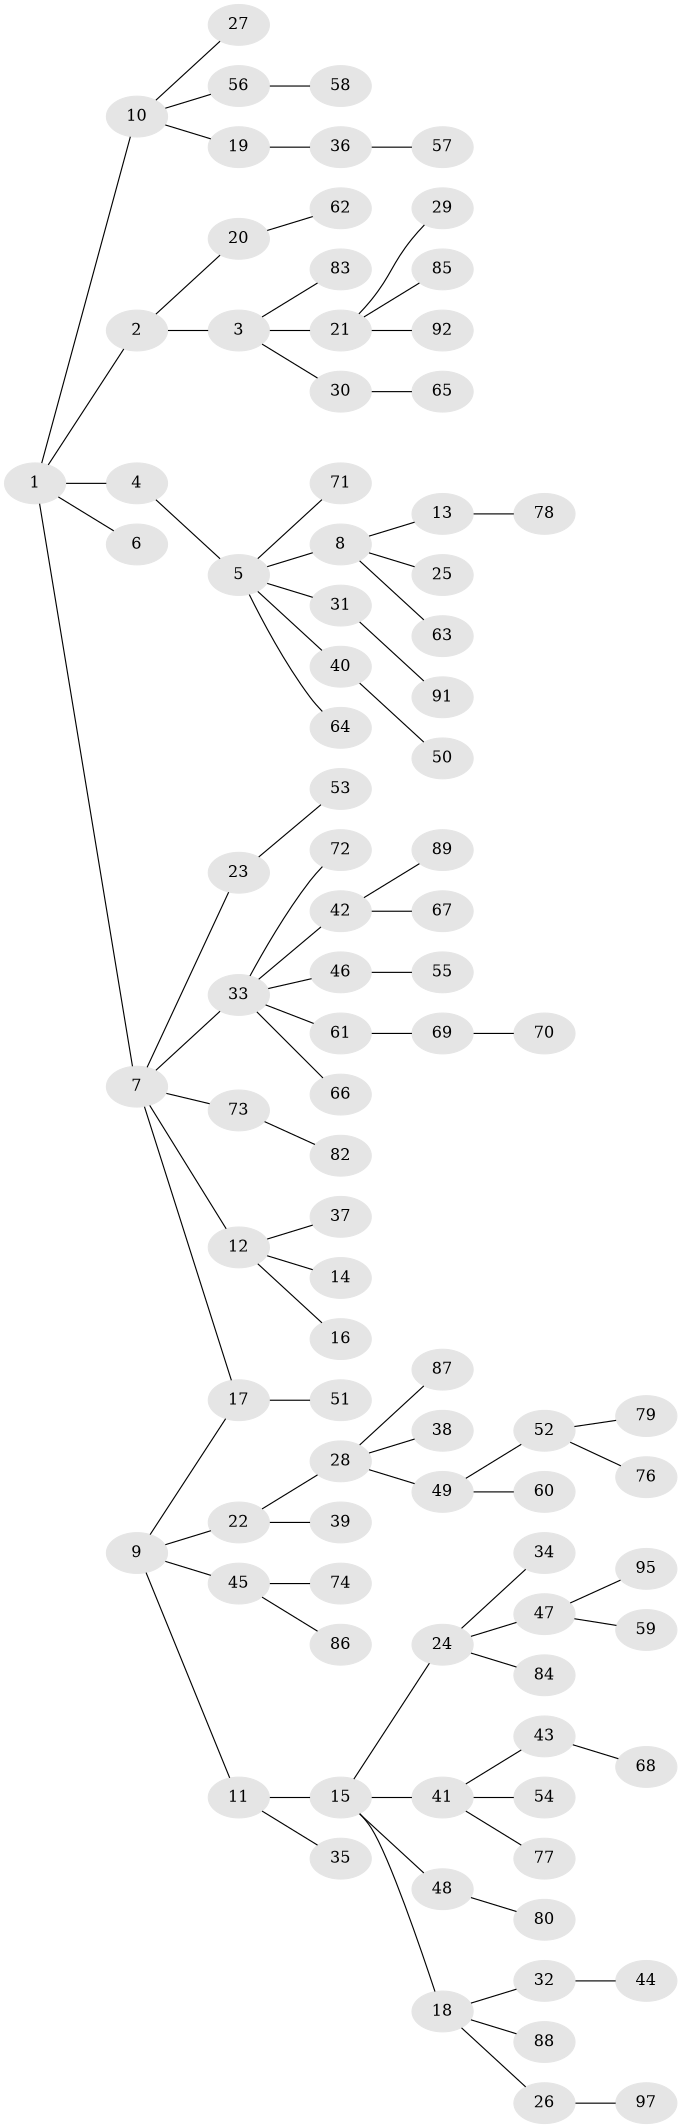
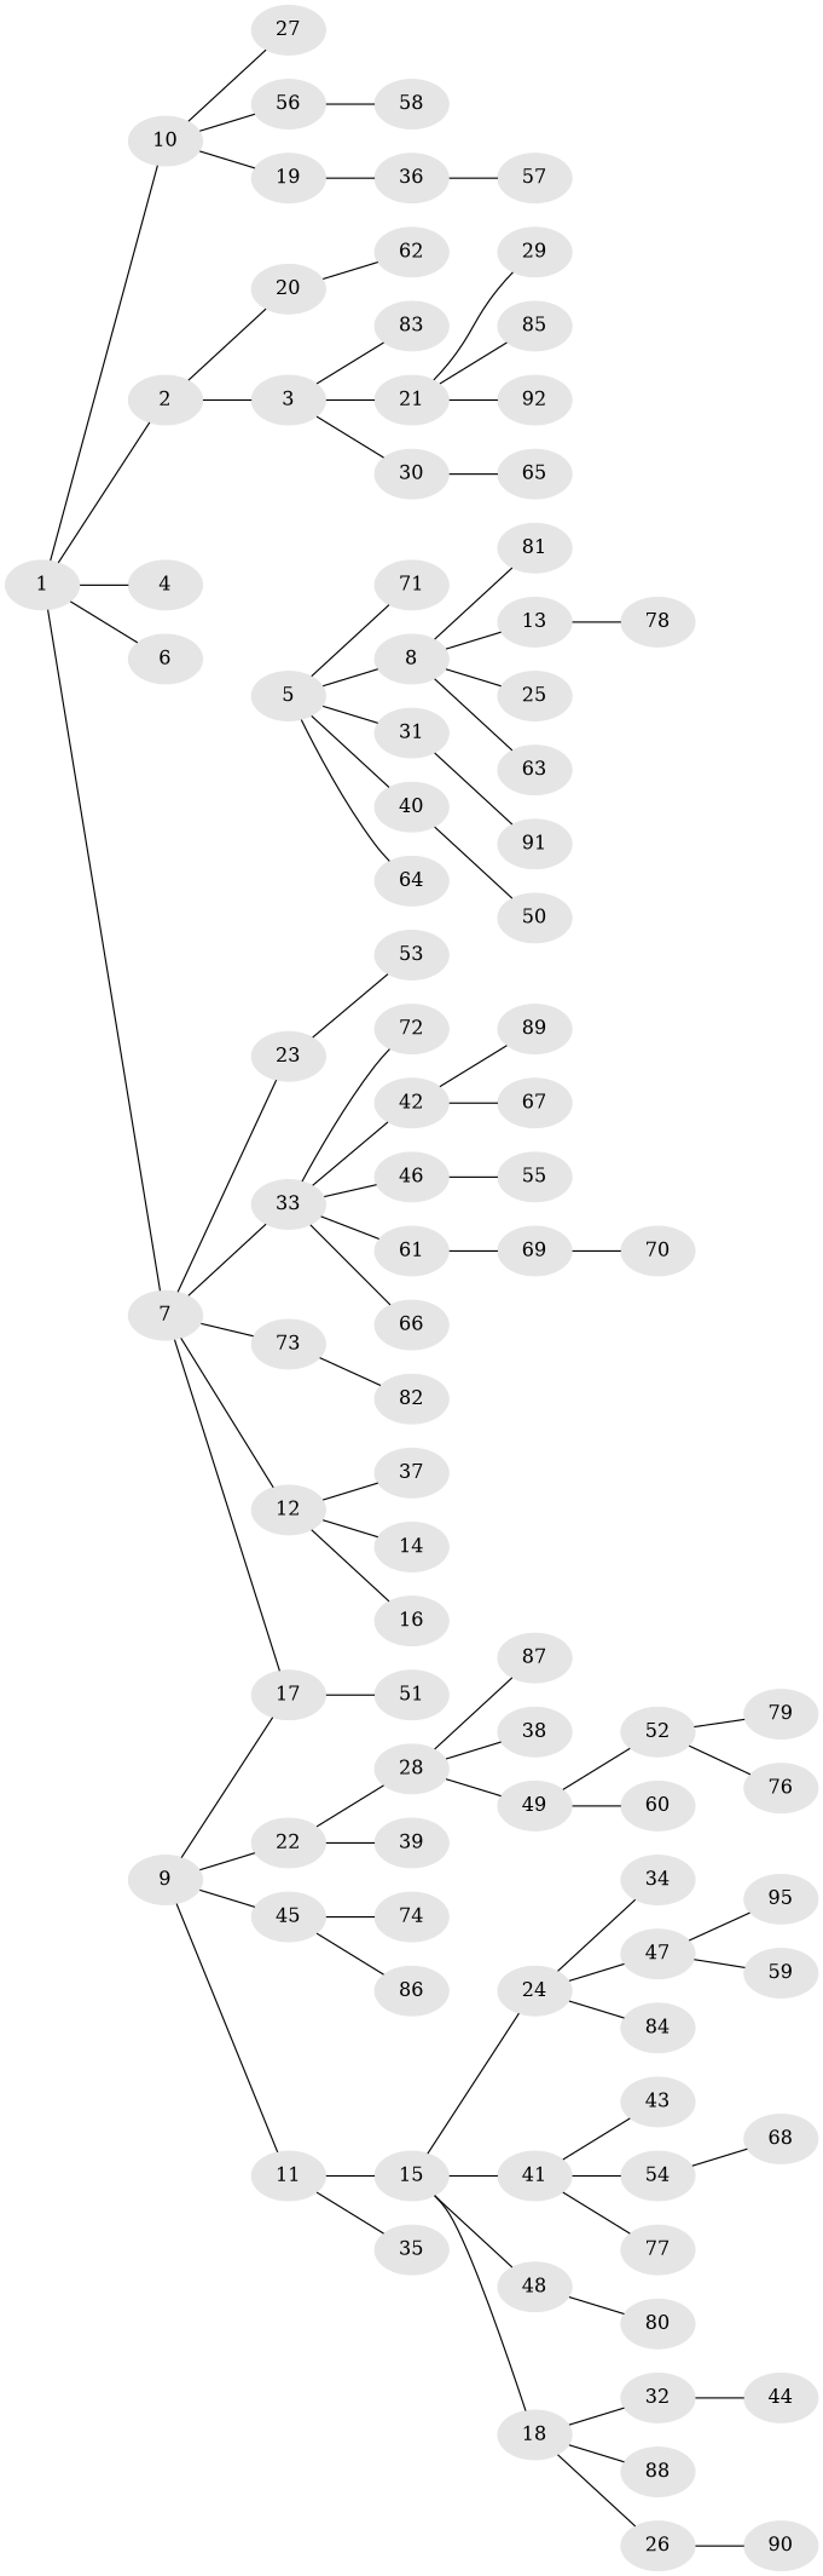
  graph {
    fontname="DejaVu Serif"
    rankdir=LR
    node [color=gray90 fontname="DejaVu Serif" style=filled]
    edge [fontname="DejaVu Serif"]
    1
    2
    4
    6
    7
    10
    3
    20
    5
    12
    23
    33
    73
    17
    19
    27
    56
    21
    30
    83
    62
    29
    85
    92
    65
    8
    31
    40
    64
    71
    13
    25
    63
+   81
    91
    50
    9
    11
    22
    45
    14
    16
    37
    53
    42
    46
    61
    66
    72
    82
    78
    15
    35
    51
    28
    39
    74
    86
    36
    58
    18
    24
    41
    48
    26
    32
    88
    34
    47
    84
    43
    54
    77
    80
-   90 [label=97]
+   90
    44
    57
    38
    49
    87
    59
    n82 [label=95]
    52
    60
    67
    89
    55
    69
    68
    76
    79
    70
    1 -- 2
    1 -- 4
    1 -- 6
    1 -- 7
    1 -- 10
    2 -- 3
    2 -- 20
-   4 -- 5
    7 -- 12
    7 -- 23
    7 -- 33
    7 -- 73
    7 -- 17
    10 -- 19
    10 -- 27
    10 -- 56
    3 -- 21
    3 -- 30
    3 -- 83
    20 -- 62
    5 -- 8
    5 -- 31
    5 -- 40
    5 -- 64
    5 -- 71
    12 -- 14
    12 -- 16
    12 -- 37
    23 -- 53
    33 -- 42
    33 -- 46
    33 -- 61
    33 -- 66
    33 -- 72
    73 -- 82
    17 -- 51
    19 -- 36
    56 -- 58
    21 -- 29
    21 -- 85
    21 -- 92
    30 -- 65
    8 -- 13
    8 -- 25
    8 -- 63
+   8 -- 81
    31 -- 91
    40 -- 50
    13 -- 78
    9 -- 17
    9 -- 11
    9 -- 22
    9 -- 45
    11 -- 15
    11 -- 35
    22 -- 28
    22 -- 39
    45 -- 74
    45 -- 86
    42 -- 67
    42 -- 89
    46 -- 55
    61 -- 69
    15 -- 18
    15 -- 24
    15 -- 41
    15 -- 48
    28 -- 38
    28 -- 49
    28 -- 87
    36 -- 57
    18 -- 26
    18 -- 32
    18 -- 88
    24 -- 34
    24 -- 47
    24 -- 84
    41 -- 43
    41 -- 54
    41 -- 77
    48 -- 80
    26 -- 90
    32 -- 44
    47 -- 59
    47 -- n82
-   43 -- 68
+   54 -- 68
    49 -- 52
    49 -- 60
    52 -- 76
    52 -- 79
    69 -- 70
  }
